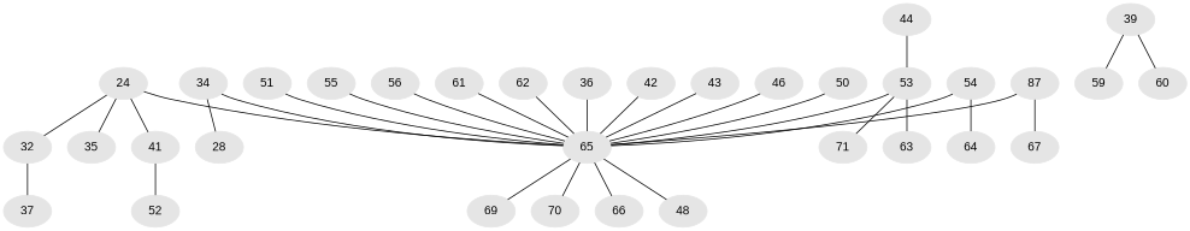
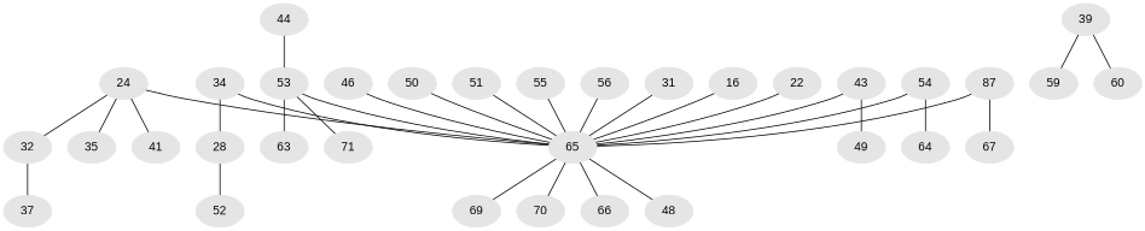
  graph {
    fontname="Liberation Sans"
    node [color=gray90 fontname="Liberation Sans" style=filled]
    edge [fontname="Liberation Sans"]
    24
    32
    35
    n4 [label=41]
    65 [super="+21+48+33"]
    n6 [label=37]
    52
    66
    n9 [label=48]
    69
    70
    34
    n13 [label=28]
-   36
+   36 [label=16]
    53 [super="+37"]
    63
    71
    39
    59
    60
-   42
+   42 [label=22]
    43
+   49
    44
    46
    50
    51
    54
    64
    55
    56
    n32 [label=87]
    67
-   61
-   62
+   61 [label=31]
    24 -- 32
    24 -- 35
    24 -- n4
    24 -- 65
    32 -- n6
-   n4 -- 52
+   n13 -- 52
    65 -- 66
    65 -- n9
    65 -- 69
    65 -- 70
    34 -- 65
    34 -- n13
    36 -- 65
    53 -- 65
    53 -- 63
    53 -- 71
    39 -- 59
    39 -- 60
    42 -- 65
    43 -- 65
+   43 -- 49
    44 -- 53
    46 -- 65
    50 -- 65
    51 -- 65
    54 -- 65
    54 -- 64
    55 -- 65
    56 -- 65
    n32 -- 65
    n32 -- 67
    61 -- 65
-   62 -- 65
  }
